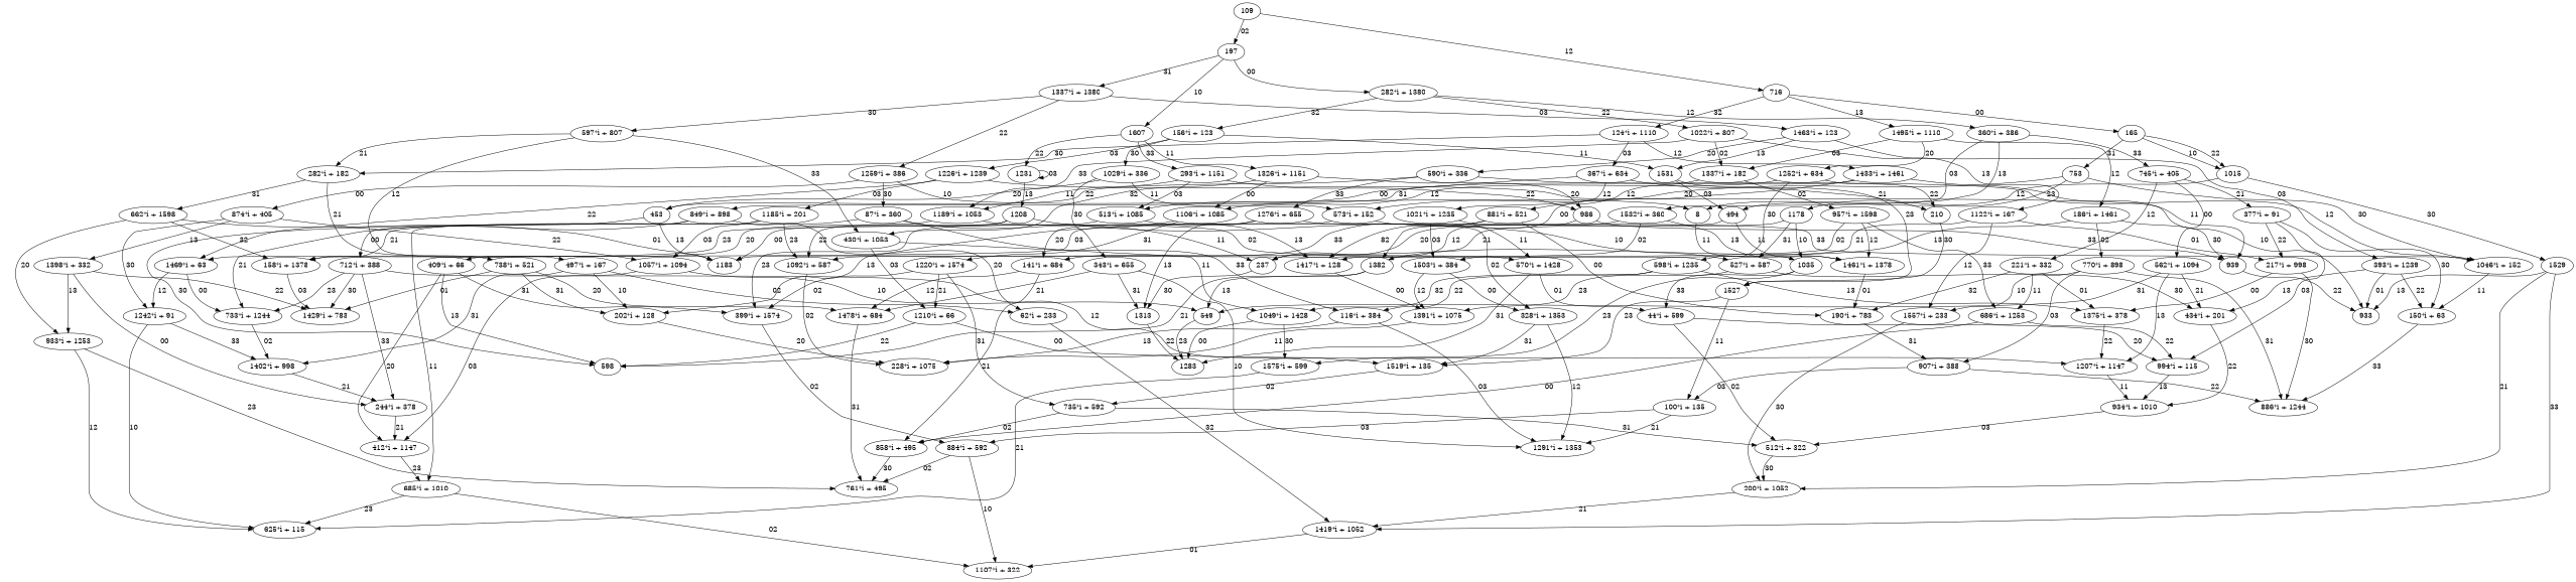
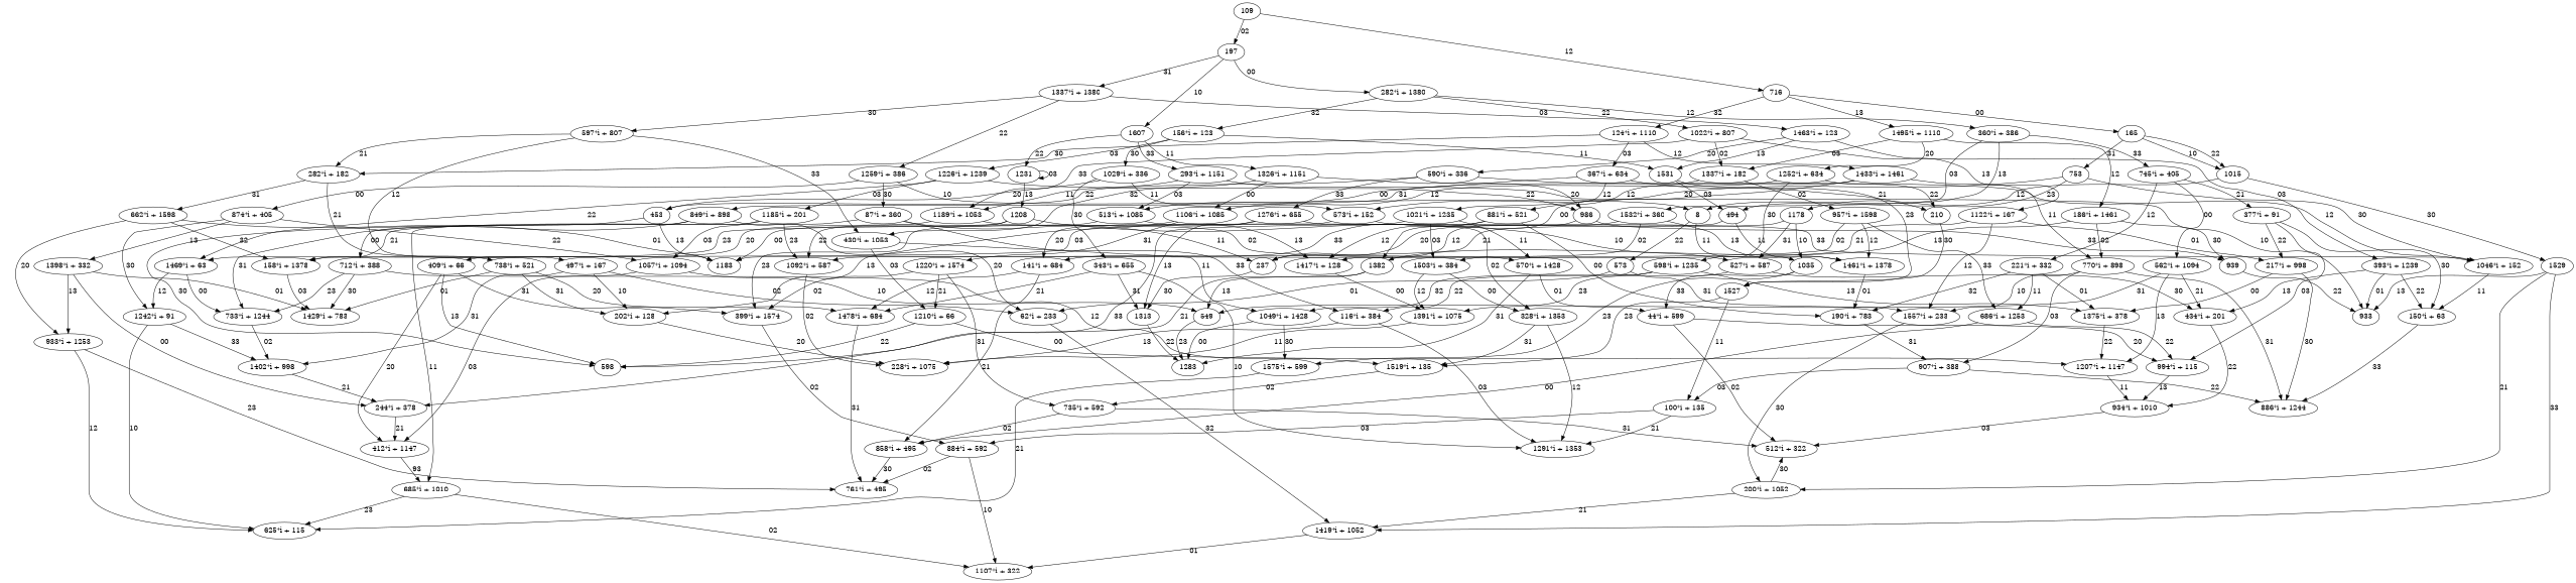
  digraph {
    fontname="DejaVu Serif"
    node [fontname="DejaVu Serif"]
    edge [fontname="DejaVu Serif"]
    109
    197
    716
    "282*i + 1380"
    1607
    "1337*i + 1380"
    165
    "1495*i + 1110"
    "124*i + 1110"
    "360*i + 386"
    "1022*i + 807"
    "156*i + 123"
    "1326*i + 1151"
    1231
    "293*i + 1151"
    "1463*i + 123"
    "1259*i + 386"
    "597*i + 807"
    1015
    753
    "1337*i + 182"
    "186*i + 1461"
    "1252*i + 634"
    "367*i + 634"
    "1433*i + 1461"
    "282*i + 182"
    "1532*i + 360"
    8
    "745*i + 405"
    "1122*i + 167"
    "1189*i + 1053"
    "1226*i + 1239"
    1531
    "1029*i + 336"
    "1106*i + 1085"
    986
    "430*i + 1053"
    1208
    "513*i + 1085"
    "393*i + 1239"
    "590*i + 336"
    "874*i + 405"
    "87*i + 360"
    "497*i + 167"
    494
    1529
    1178
    "573*i + 152"
    "1046*i + 152"
    "957*i + 1598"
    "881*i + 521"
    "770*i + 898"
    1382
    939
    210
    "598*i + 1235"
    "1021*i + 1235"
    "849*i + 898"
    "738*i + 521"
    "662*i + 1598"
    "1503*i + 384"
    "1461*i + 1378"
    237
    1035
+   573
    "562*i + 1094"
    "221*i + 332"
    "377*i + 91"
    "217*i + 998"
    "1557*i + 233"
    "1417*i + 128"
    "570*i + 1428"
    "409*i + 66"
    "1185*i + 201"
    933
    "1469*i + 63"
    1527
    453
    "343*i + 655"
    "202*i + 128"
    "1220*i + 1574"
    "1210*i + 66"
    "1049*i + 1428"
    1183
    "527*i + 587"
    "1092*i + 587"
    "399*i + 1574"
    "434*i + 201"
    "150*i + 63"
    "1276*i + 655"
    "1398*i + 332"
    "1057*i + 1094"
    "1242*i + 91"
    "158*i + 1378"
    "116*i + 384"
    "62*i + 233"
    "1402*i + 998"
    "200*i + 1052"
    "1419*i + 1052"
    "686*i + 1253"
    "190*i + 783"
    "141*i + 684"
    "907*i + 388"
    "886*i + 1244"
    549
    598
    "1375*i + 378"
    "244*i + 378"
    "712*i + 388"
    "733*i + 1244"
    "1429*i + 783"
    "1478*i + 684"
    "933*i + 1253"
    "328*i + 1353"
    "1391*i + 1075"
    1313
    "1575*i + 599"
    "44*i + 599"
    "1207*i + 1147"
    "994*i + 115"
    1283
    "412*i + 1147"
    "685*i + 1010"
    "100*i + 135"
    "1519*i + 135"
    "1291*i + 1353"
    "228*i + 1075"
    "735*i + 592"
    "884*i + 592"
    "934*i + 1010"
    "625*i + 115"
    "512*i + 322"
    "1107*i + 322"
    "858*i + 495"
    "761*i + 495"
    109 -> 197 [label=02]
    109 -> 716 [label=12]
    197 -> "282*i + 1380" [label=00]
    197 -> 1607 [label=10]
    197 -> "1337*i + 1380" [label=31]
    716 -> 165 [label=00]
    716 -> "1495*i + 1110" [label=13]
    716 -> "124*i + 1110" [label=32]
    "282*i + 1380" -> "360*i + 386" [label=12]
    "282*i + 1380" -> "1022*i + 807" [label=22]
    "282*i + 1380" -> "156*i + 123" [label=32]
    1607 -> "1326*i + 1151" [label=11]
    1607 -> 1231 [label=22]
    1607 -> "293*i + 1151" [label=33]
    "1337*i + 1380" -> "1463*i + 123" [label=03]
    "1337*i + 1380" -> "1259*i + 386" [label=22]
    "1337*i + 1380" -> "597*i + 807" [label=30]
    165 -> 1015 [label=10]
    165 -> 1015 [label=22]
    165 -> 753 [label=31]
    "1495*i + 1110" -> "1337*i + 182" [label=03]
    "1495*i + 1110" -> "186*i + 1461" [label=12]
    "1495*i + 1110" -> "1252*i + 634" [label=20]
    "124*i + 1110" -> "367*i + 634" [label=03]
    "124*i + 1110" -> "1433*i + 1461" [label=12]
    "124*i + 1110" -> "282*i + 182" [label=30]
    "360*i + 386" -> "1532*i + 360" [label=03]
    "360*i + 386" -> 8 [label=13]
    "360*i + 386" -> "745*i + 405" [label=33]
    "1022*i + 807" -> "1337*i + 182" [label=02]
    "1022*i + 807" -> "1122*i + 167" [label=13]
    "1022*i + 807" -> "1189*i + 1053" [label=33]
    "156*i + 123" -> "1226*i + 1239" [label=03]
    "156*i + 123" -> 1531 [label=11]
    "156*i + 123" -> "1029*i + 336" [label=30]
    "1326*i + 1151" -> "1106*i + 1085" [label=00]
    "1326*i + 1151" -> 986 [label=20]
    "1326*i + 1151" -> "430*i + 1053" [label=32]
    1231 -> 1231 [label=03]
    1231 -> 1208 [label=13]
    "293*i + 1151" -> "1189*i + 1053" [label=11]
    "293*i + 1151" -> 986 [label=22]
    "293*i + 1151" -> "513*i + 1085" [label=03]
    "1463*i + 123" -> 1531 [label=13]
    "1463*i + 123" -> "393*i + 1239" [label=03]
    "1463*i + 123" -> "590*i + 336" [label=20]
    "1259*i + 386" -> 8 [label=10]
    "1259*i + 386" -> "874*i + 405" [label=00]
    "1259*i + 386" -> "87*i + 360" [label=30]
    "597*i + 807" -> "282*i + 182" [label=21]
    "597*i + 807" -> "430*i + 1053" [label=33]
    "597*i + 807" -> "497*i + 167" [label=12]
    1015 -> 494 [label=12]
    1015 -> 1529 [label=30]
    753 -> 1178 [label=23]
    753 -> "573*i + 152" [label=20]
    753 -> "1046*i + 152" [label=30]
    "1337*i + 182" -> "957*i + 1598" [label=02]
    "1337*i + 182" -> "881*i + 521" [label=12]
    "186*i + 1461" -> "770*i + 898" [label=02]
    "186*i + 1461" -> 1382 [label=13]
    "186*i + 1461" -> 939 [label=30]
    "1252*i + 634" -> "1106*i + 1085" [label=12]
    "1252*i + 634" -> 210 [label=22]
    "1252*i + 634" -> "598*i + 1235" [label=30]
    "367*i + 634" -> "513*i + 1085" [label=00]
    "367*i + 634" -> 210 [label=21]
    "367*i + 634" -> "1021*i + 1235" [label=12]
    "1433*i + 1461" -> 1382 [label=00]
-   "1433*i + 1461" -> 939 [label=11]
+   "1433*i + 1461" -> "770*i + 898" [label=11]
    "1433*i + 1461" -> "849*i + 898" [label=31]
    "282*i + 182" -> "738*i + 521" [label=21]
    "282*i + 182" -> "662*i + 1598" [label=31]
    "1532*i + 360" -> "1503*i + 384" [label=02]
    "1532*i + 360" -> "1461*i + 1378" [label=13]
    "1532*i + 360" -> 237 [label=20]
    8 -> 1035 [label=11]
+   8 -> 573 [label=22]
    "745*i + 405" -> "562*i + 1094" [label=00]
    "745*i + 405" -> "221*i + 332" [label=12]
    "745*i + 405" -> "377*i + 91" [label=21]
    "1122*i + 167" -> "217*i + 998" [label=01]
    "1122*i + 167" -> "1557*i + 233" [label=12]
    "1122*i + 167" -> "1417*i + 128" [label=21]
    "1189*i + 1053" -> "570*i + 1428" [label=02]
    "1189*i + 1053" -> "409*i + 66" [label=20]
    "1226*i + 1239" -> "1185*i + 201" [label=03]
    "1226*i + 1239" -> 933 [label=10]
    "1226*i + 1239" -> "1469*i + 63" [label=22]
    1531 -> 494 [label=03]
    1531 -> 1527 [label=23]
    "1029*i + 336" -> "573*i + 152" [label=11]
    "1029*i + 336" -> 453 [label=20]
    "1029*i + 336" -> "343*i + 655" [label=30]
    "1106*i + 1085" -> "202*i + 128" [label=13]
    "1106*i + 1085" -> "1220*i + 1574" [label=31]
    986 -> 939 [label=33]
    986 -> 237 [label=12]
    "430*i + 1053" -> "1210*i + 66" [label=03]
    "430*i + 1053" -> "1049*i + 1428" [label=11]
    1208 -> 1183 [label=00]
    1208 -> "527*i + 587" [label=10]
    1208 -> "1092*i + 587" [label=22]
    "513*i + 1085" -> "1417*i + 128" [label=13]
    "513*i + 1085" -> "399*i + 1574" [label=23]
    "393*i + 1239" -> 933 [label=01]
    "393*i + 1239" -> "434*i + 201" [label=13]
    "393*i + 1239" -> "150*i + 63" [label=22]
    "590*i + 336" -> "1046*i + 152" [label=12]
    "590*i + 336" -> 453 [label=22]
    "590*i + 336" -> "1276*i + 655" [label=33]
    "874*i + 405" -> "1398*i + 332" [label=13]
    "874*i + 405" -> "1057*i + 1094" [label=22]
    "874*i + 405" -> "1242*i + 91" [label=30]
    "87*i + 360" -> 237 [label=11]
    "87*i + 360" -> "158*i + 1378" [label=21]
    "87*i + 360" -> "116*i + 384" [label=33]
    "497*i + 167" -> "202*i + 128" [label=10]
    "497*i + 167" -> "62*i + 233" [label=02]
    "497*i + 167" -> "1402*i + 998" [label=31]
    494 -> "1461*i + 1378" [label=11]
    494 -> "158*i + 1378" [label=03]
    1529 -> 933 [label=13]
    1529 -> "200*i + 1052" [label=21]
    1529 -> "1419*i + 1052" [label=33]
    1178 -> 1035 [label=10]
    1178 -> "527*i + 587" [label=31]
    1178 -> "1092*i + 587" [label=21]
    "573*i + 152" -> "1046*i + 152" [label=33]
    "573*i + 152" -> "1469*i + 63" [label=23]
    "1046*i + 152" -> "150*i + 63" [label=11]
    "957*i + 1598" -> "1461*i + 1378" [label=12]
    "957*i + 1598" -> 1183 [label=02]
    "957*i + 1598" -> "686*i + 1253" [label=33]
-   "881*i + 521" -> "1417*i + 128" [label=82]
+   "881*i + 521" -> "1417*i + 128" [label=12]
    "881*i + 521" -> "190*i + 783" [label=00]
    "881*i + 521" -> "141*i + 684" [label=33]
    "770*i + 898" -> "1557*i + 233" [label=10]
    "770*i + 898" -> "907*i + 388" [label=03]
    "770*i + 898" -> "886*i + 1244" [label=31]
    1382 -> 549 [label=13]
    1382 -> 598 [label=21]
    939 -> 933 [label=22]
    210 -> 1527 [label=30]
    "598*i + 1235" -> "1049*i + 1428" [label=32]
    "598*i + 1235" -> "116*i + 384" [label=22]
    "598*i + 1235" -> "1375*i + 378" [label=13]
    "1021*i + 1235" -> "1503*i + 384" [label=03]
    "1021*i + 1235" -> "570*i + 1428" [label=11]
-   "712*i + 388" -> "244*i + 378" [label=33]
+   "1021*i + 1235" -> "244*i + 378" [label=33]
    "849*i + 898" -> "62*i + 233" [label=20]
    "849*i + 898" -> "712*i + 388" [label=00]
-   "849*i + 898" -> "733*i + 1244" [label=21]
+   "849*i + 898" -> "733*i + 1244" [label=31]
    "738*i + 521" -> "202*i + 128" [label=31]
    "738*i + 521" -> "1429*i + 783" [label=01]
    "738*i + 521" -> "1478*i + 684" [label=20]
    "662*i + 1598" -> 1183 [label=01]
    "662*i + 1598" -> "158*i + 1378" [label=32]
    "662*i + 1598" -> "933*i + 1253" [label=20]
    "1503*i + 384" -> "328*i + 1353" [label=00]
    "1503*i + 384" -> "1391*i + 1075" [label=12]
    "1461*i + 1378" -> "190*i + 783" [label=01]
    237 -> 1313 [label=30]
    1035 -> "1575*i + 599" [label=23]
    1035 -> "44*i + 599" [label=33]
+   573 -> "1557*i + 233" [label=31]
+   573 -> "62*i + 233" [label=01]
    "562*i + 1094" -> "434*i + 201" [label=21]
    "562*i + 1094" -> 549 [label=31]
    "562*i + 1094" -> "1207*i + 1147" [label=13]
    "221*i + 332" -> "686*i + 1253" [label=11]
    "221*i + 332" -> "190*i + 783" [label=32]
    "221*i + 332" -> "1375*i + 378" [label=01]
    "377*i + 91" -> "217*i + 998" [label=22]
    "377*i + 91" -> "150*i + 63" [label=30]
    "377*i + 91" -> "994*i + 115" [label=03]
    "217*i + 998" -> "886*i + 1244" [label=30]
    "217*i + 998" -> "1375*i + 378" [label=00]
    "1557*i + 233" -> "200*i + 1052" [label=30]
    "1417*i + 128" -> "1391*i + 1075" [label=00]
    "570*i + 1428" -> "44*i + 599" [label=01]
    "570*i + 1428" -> 1283 [label=31]
    "409*i + 66" -> "399*i + 1574" [label=31]
    "409*i + 66" -> 598 [label=13]
    "409*i + 66" -> "412*i + 1147" [label=20]
    "1185*i + 201" -> "1092*i + 587" [label=23]
    "1185*i + 201" -> "1057*i + 1094" [label=03]
    "1185*i + 201" -> "685*i + 1010" [label=11]
    "1469*i + 63" -> "1242*i + 91" [label=12]
    "1469*i + 63" -> "733*i + 1244" [label=00]
    1527 -> "100*i + 135" [label=11]
    1527 -> "1519*i + 135" [label=23]
    453 -> 1183 [label=13]
    453 -> 598 [label=30]
    "343*i + 655" -> "1478*i + 684" [label=21]
    "343*i + 655" -> 1313 [label=31]
    "343*i + 655" -> "1291*i + 1353" [label=10]
    "202*i + 128" -> "228*i + 1075" [label=20]
    "1220*i + 1574" -> "1210*i + 66" [label=21]
    "1220*i + 1574" -> "399*i + 1574" [label=02]
    "1220*i + 1574" -> "735*i + 592" [label=31]
    "1210*i + 66" -> 598 [label=22]
    "1210*i + 66" -> "1207*i + 1147" [label=00]
    "1049*i + 1428" -> "1575*i + 599" [label=30]
    "1049*i + 1428" -> 1283 [label=00]
    "527*i + 587" -> "434*i + 201" [label=30]
    "527*i + 587" -> "1391*i + 1075" [label=23]
    "1092*i + 587" -> "228*i + 1075" [label=02]
    "399*i + 1574" -> "884*i + 592" [label=02]
    "434*i + 201" -> "934*i + 1010" [label=22]
    "150*i + 63" -> "886*i + 1244" [label=33]
    "1276*i + 655" -> "141*i + 684" [label=20]
    "1276*i + 655" -> "328*i + 1353" [label=02]
    "1276*i + 655" -> 1313 [label=13]
    "1398*i + 332" -> "244*i + 378" [label=00]
-   "1398*i + 332" -> "1429*i + 783" [label=22]
+   "1398*i + 332" -> "1429*i + 783" [label=01]
    "1398*i + 332" -> "933*i + 1253" [label=13]
    "1057*i + 1094" -> 549 [label=10]
    "1057*i + 1094" -> "412*i + 1147" [label=03]
    "1242*i + 91" -> "1402*i + 998" [label=33]
    "1242*i + 91" -> "625*i + 115" [label=10]
    "158*i + 1378" -> "1429*i + 783" [label=03]
    "116*i + 384" -> "1291*i + 1353" [label=03]
    "116*i + 384" -> "228*i + 1075" [label=13]
    "62*i + 233" -> "1419*i + 1052" [label=32]
    "1402*i + 998" -> "244*i + 378" [label=21]
    "200*i + 1052" -> "1419*i + 1052" [label=21]
-   "512*i + 322" -> "200*i + 1052" [label=30]
+   "200*i + 1052" -> "512*i + 322" [label=30]
    "1419*i + 1052" -> "1107*i + 322" [label=01]
    "686*i + 1253" -> "994*i + 115" [label=22]
    "686*i + 1253" -> "858*i + 495" [label=00]
    "190*i + 783" -> "907*i + 388" [label=31]
    "141*i + 684" -> "1478*i + 684" [label=12]
    "141*i + 684" -> "858*i + 495" [label=21]
    "907*i + 388" -> "886*i + 1244" [label=22]
    "907*i + 388" -> "100*i + 135" [label=03]
    549 -> 1283 [label=23]
    "1375*i + 378" -> "1207*i + 1147" [label=22]
    "244*i + 378" -> "412*i + 1147" [label=21]
    "712*i + 388" -> "733*i + 1244" [label=23]
    "712*i + 388" -> "1429*i + 783" [label=30]
    "712*i + 388" -> "1519*i + 135" [label=12]
    "733*i + 1244" -> "1402*i + 998" [label=02]
    "1478*i + 684" -> "761*i + 495" [label=31]
    "933*i + 1253" -> "625*i + 115" [label=12]
    "933*i + 1253" -> "761*i + 495" [label=23]
    "328*i + 1353" -> "1519*i + 135" [label=31]
    "328*i + 1353" -> "1291*i + 1353" [label=12]
    "1391*i + 1075" -> "228*i + 1075" [label=11]
    1313 -> 1283 [label=22]
    "1575*i + 599" -> "625*i + 115" [label=21]
    "44*i + 599" -> "994*i + 115" [label=20]
    "44*i + 599" -> "512*i + 322" [label=02]
    "1207*i + 1147" -> "934*i + 1010" [label=11]
    "994*i + 115" -> "934*i + 1010" [label=13]
-   "412*i + 1147" -> "685*i + 1010" [label=23]
+   "412*i + 1147" -> "685*i + 1010" [label=93]
    "685*i + 1010" -> "625*i + 115" [label=23]
    "685*i + 1010" -> "1107*i + 322" [label=02]
    "100*i + 135" -> "1291*i + 1353" [label=21]
    "100*i + 135" -> "884*i + 592" [label=03]
    "1519*i + 135" -> "735*i + 592" [label=02]
    "735*i + 592" -> "512*i + 322" [label=31]
    "735*i + 592" -> "858*i + 495" [label=02]
    "884*i + 592" -> "1107*i + 322" [label=10]
    "884*i + 592" -> "761*i + 495" [label=02]
    "934*i + 1010" -> "512*i + 322" [label=03]
    "858*i + 495" -> "761*i + 495" [label=30]
  }
